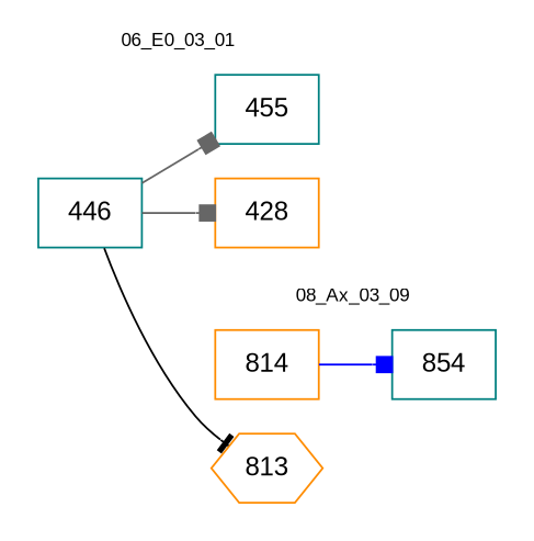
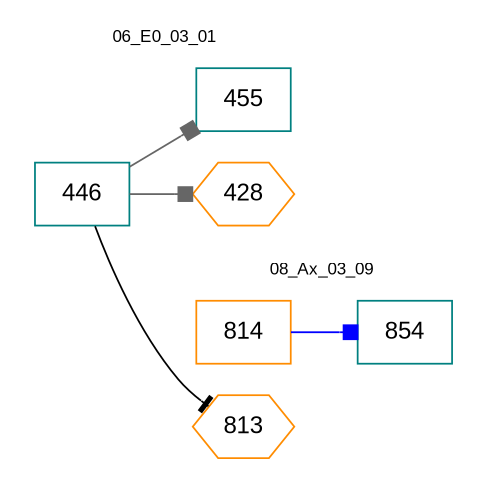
  digraph {
    fontname="Liberation Sans"
    rankdir=LR
    node [color=darkorange fontname="Liberation Sans" shape=box]
    edge [arrowhead=box color=gray40 fontname="Liberation Sans"]
    n1 [label=814]
    n2 [label=813 shape=hexagon]
    n3 [color=teal label=854]
    n4 [color=teal label=446]
-   n5 [label=428]
+   n5 [label=428 shape=hexagon]
    n6 [color=teal label=455]
    subgraph cluster_1 {
      color=white
      fontsize=10
      label="08_Ax_03_09"
      n1
      n2
      n3
    }
    subgraph cluster_2 {
      color=white
      fontsize=10
      label="06_E0_03_01"
      n4
      n5
      n6
    }
    n1 -> n3 [color=blue]
    n4 -> n2 [arrowhead=tee color=black]
    n4 -> n5
    n4 -> n6
  }
